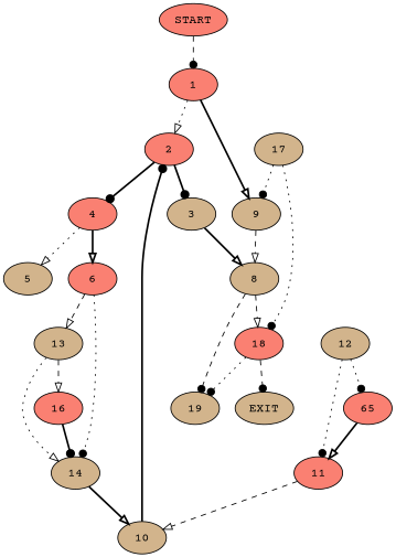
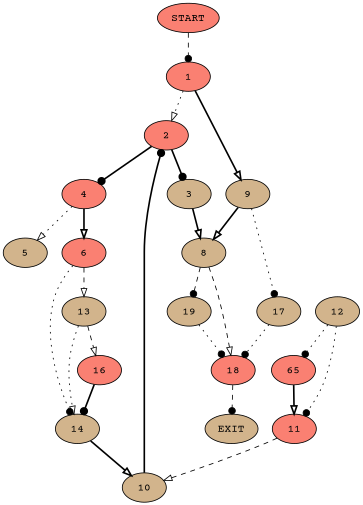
  digraph {
    fontname="Courier Prime"
    node [fillcolor=tan fontname="Courier Prime" style=filled]
    edge [arrowhead=dot fontname="Courier Prime" style=bold]
    n1 [fillcolor=salmon label=START]
    1 [fillcolor=salmon]
    2 [fillcolor=salmon]
    9
    n5 [label=EXIT]
    3
    4 [fillcolor=salmon]
    8
    5
    6 [fillcolor=salmon]
    18 [fillcolor=salmon]
    19
    17
    13
    14
    10
    16 [fillcolor=salmon]
    11 [fillcolor=salmon]
    12
    n20 [fillcolor=salmon label=65]
    n1 -> 1 [style=dashed]
    1 -> 2 [arrowhead=onormal style=dotted]
    1 -> 9 [arrowhead=onormal]
    2 -> 3
    2 -> 4
-   9 -> 8 [arrowhead=onormal style=dashed]
-   17 -> 9 [style=dotted]
+   9 -> 8 [arrowhead=onormal]
+   9 -> 17 [style=dotted]
    3 -> 8 [arrowhead=onormal]
    4 -> 5 [arrowhead=onormal style=dotted]
    4 -> 6 [arrowhead=onormal]
    8 -> 18 [arrowhead=onormal style=dashed]
    8 -> 19 [style=dashed]
    6 -> 13 [arrowhead=onormal style=dashed]
    6 -> 14 [style=dotted]
    18 -> n5 [style=dashed]
-   18 -> 19 [style=dotted]
+   19 -> 18 [style=dotted]
    17 -> 18 [style=dotted]
    13 -> 14 [arrowhead=onormal style=dotted]
    13 -> 16 [arrowhead=onormal style=dashed]
    14 -> 10 [arrowhead=onormal]
    10 -> 2
    16 -> 14
    11 -> 10 [arrowhead=onormal style=dashed]
    12 -> 11 [style=dotted]
    12 -> n20 [style=dotted]
    n20 -> 11 [arrowhead=onormal]
  }
